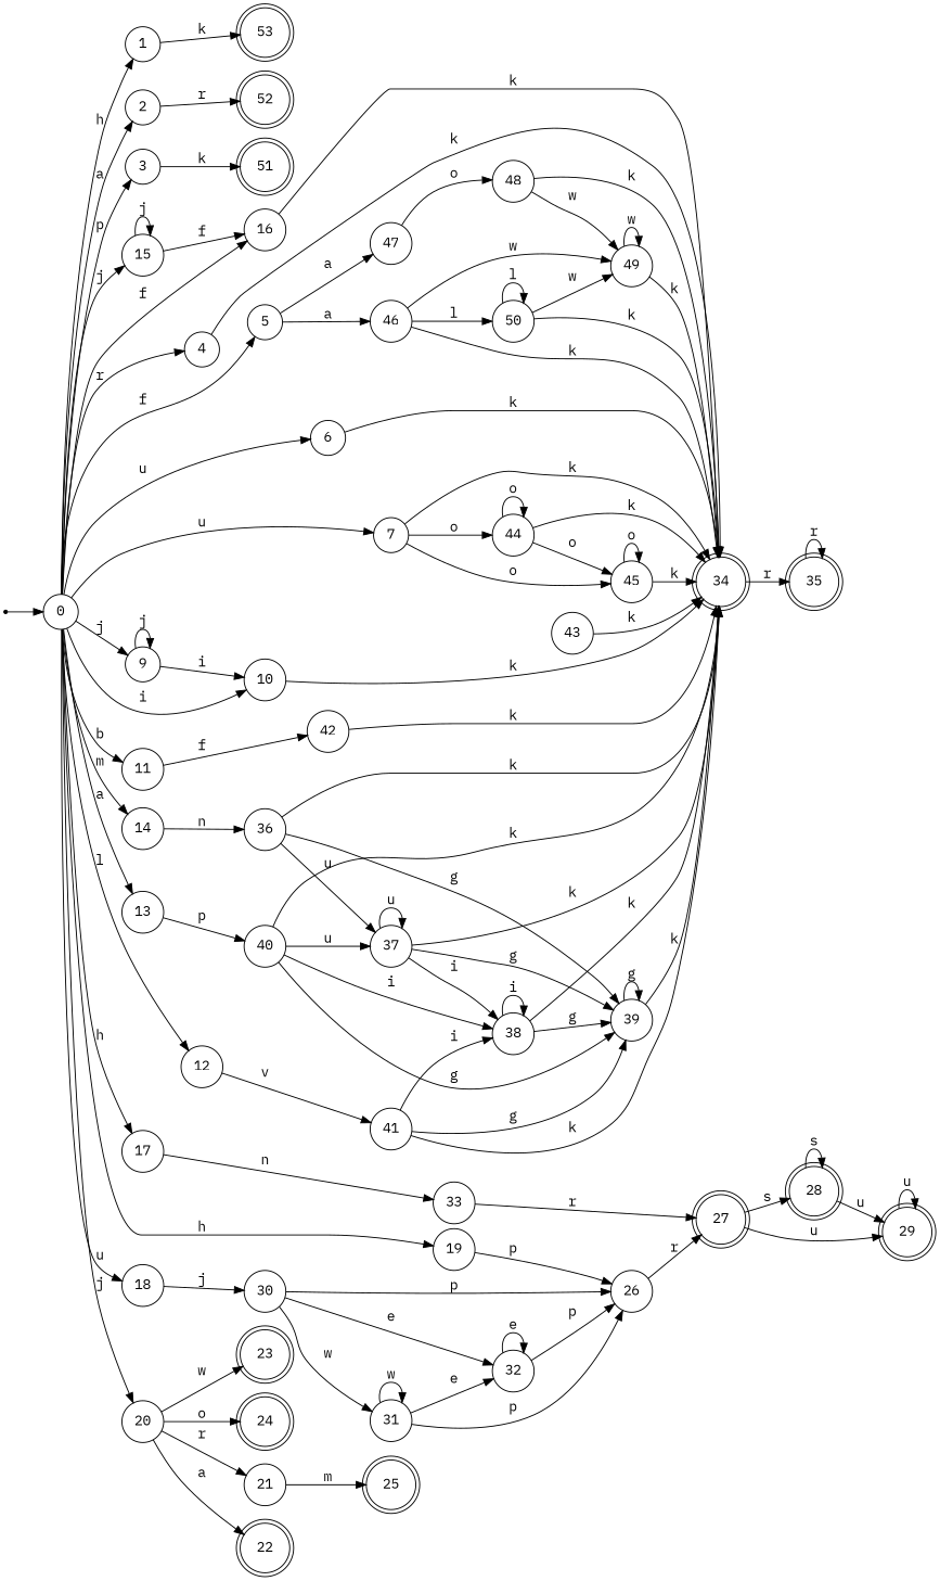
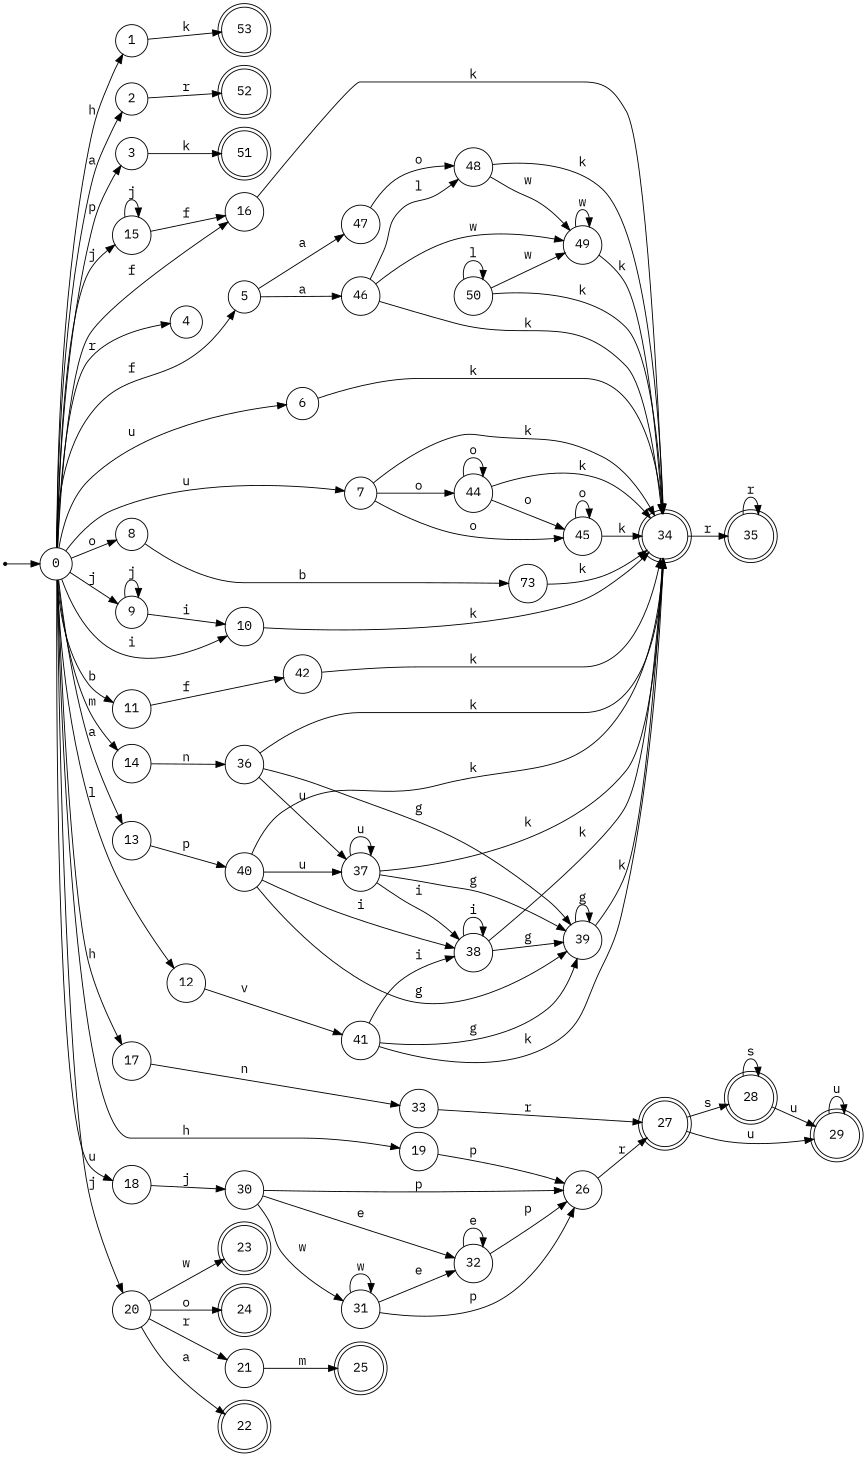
  digraph {
    fontname="IBM Plex Mono"
    rankdir=LR
    node [fontname="IBM Plex Mono" shape=circle]
    edge [fontname="IBM Plex Mono"]
    dummy0 [shape=point]
    0
    1
    2
    3
    4
    5
    6
    7
+   8
    9
    10
    11
    12
    13
    14
    15
    16
    17
    18
    19
    20
    53 [shape=doublecircle]
    52 [shape=doublecircle]
    51 [shape=doublecircle]
    34 [shape=doublecircle]
    46
    47
    44
    45
-   43
+   43 [label=73]
    42
    41
    40
    36
    33
    30
    26
    21
    22 [shape=doublecircle]
    23 [shape=doublecircle]
    24 [shape=doublecircle]
    35 [shape=doublecircle]
    49
    50
    48
    38
    39
    37
    27 [shape=doublecircle]
    31
    32
    25 [shape=doublecircle]
    28 [shape=doublecircle]
    29 [shape=doublecircle]
    dummy0 -> 0
    0 -> 1 [label=h]
    0 -> 2 [label=a]
    0 -> 3 [label=p]
    0 -> 4 [label=r]
    0 -> 5 [label=f]
    0 -> 6 [label=u]
    0 -> 7 [label=u]
+   0 -> 8 [label=o]
    0 -> 9 [label=j]
    0 -> 10 [label=i]
    0 -> 11 [label=b]
    0 -> 12 [label=l]
    0 -> 13 [label=a]
    0 -> 14 [label=m]
    0 -> 15 [label=j]
    0 -> 16 [label=f]
    0 -> 17 [label=h]
    0 -> 18 [label=u]
    0 -> 19 [label=h]
    0 -> 20 [label=j]
    1 -> 53 [label=k]
    2 -> 52 [label=r]
    3 -> 51 [label=k]
-   4 -> 34 [label=k]
    5 -> 46 [label=a]
    5 -> 47 [label=a]
    6 -> 34 [label=k]
    7 -> 34 [label=k]
    7 -> 44 [label=o]
    7 -> 45 [label=o]
+   8 -> 43 [label=b]
    9 -> 9 [label=j]
    9 -> 10 [label=i]
    10 -> 34 [label=k]
    11 -> 42 [label=f]
    12 -> 41 [label=v]
    13 -> 40 [label=p]
    14 -> 36 [label=n]
    15 -> 15 [label=j]
    15 -> 16 [label=f]
    16 -> 34 [label=k]
    17 -> 33 [label=n]
    18 -> 30 [label=j]
    19 -> 26 [label=p]
    20 -> 21 [label=r]
    20 -> 22 [label=a]
    20 -> 23 [label=w]
    20 -> 24 [label=o]
    34 -> 35 [label=r]
    46 -> 34 [label=k]
    46 -> 49 [label=w]
-   46 -> 50 [label=l]
+   46 -> 48 [label=l]
    47 -> 48 [label=o]
    44 -> 34 [label=k]
    44 -> 44 [label=o]
    44 -> 45 [label=o]
    45 -> 34 [label=k]
    45 -> 45 [label=o]
    43 -> 34 [label=k]
    42 -> 34 [label=k]
    41 -> 34 [label=k]
    41 -> 38 [label=i]
    41 -> 39 [label=g]
    40 -> 34 [label=k]
    40 -> 38 [label=i]
    40 -> 39 [label=g]
    40 -> 37 [label=u]
    36 -> 34 [label=k]
    36 -> 39 [label=g]
    36 -> 37 [label=u]
    33 -> 27 [label=r]
    30 -> 26 [label=p]
    30 -> 31 [label=w]
    30 -> 32 [label=e]
    26 -> 27 [label=r]
    21 -> 25 [label=m]
    35 -> 35 [label=r]
    49 -> 34 [label=k]
    49 -> 49 [label=w]
    50 -> 34 [label=k]
    50 -> 49 [label=w]
    50 -> 50 [label=l]
    48 -> 34 [label=k]
    48 -> 49 [label=w]
    38 -> 34 [label=k]
    38 -> 38 [label=i]
    38 -> 39 [label=g]
    39 -> 34 [label=k]
    39 -> 39 [label=g]
    37 -> 34 [label=k]
    37 -> 38 [label=i]
    37 -> 39 [label=g]
    37 -> 37 [label=u]
    27 -> 28 [label=s]
    27 -> 29 [label=u]
    31 -> 26 [label=p]
    31 -> 31 [label=w]
    31 -> 32 [label=e]
    32 -> 26 [label=p]
    32 -> 32 [label=e]
    28 -> 28 [label=s]
    28 -> 29 [label=u]
    29 -> 29 [label=u]
  }
